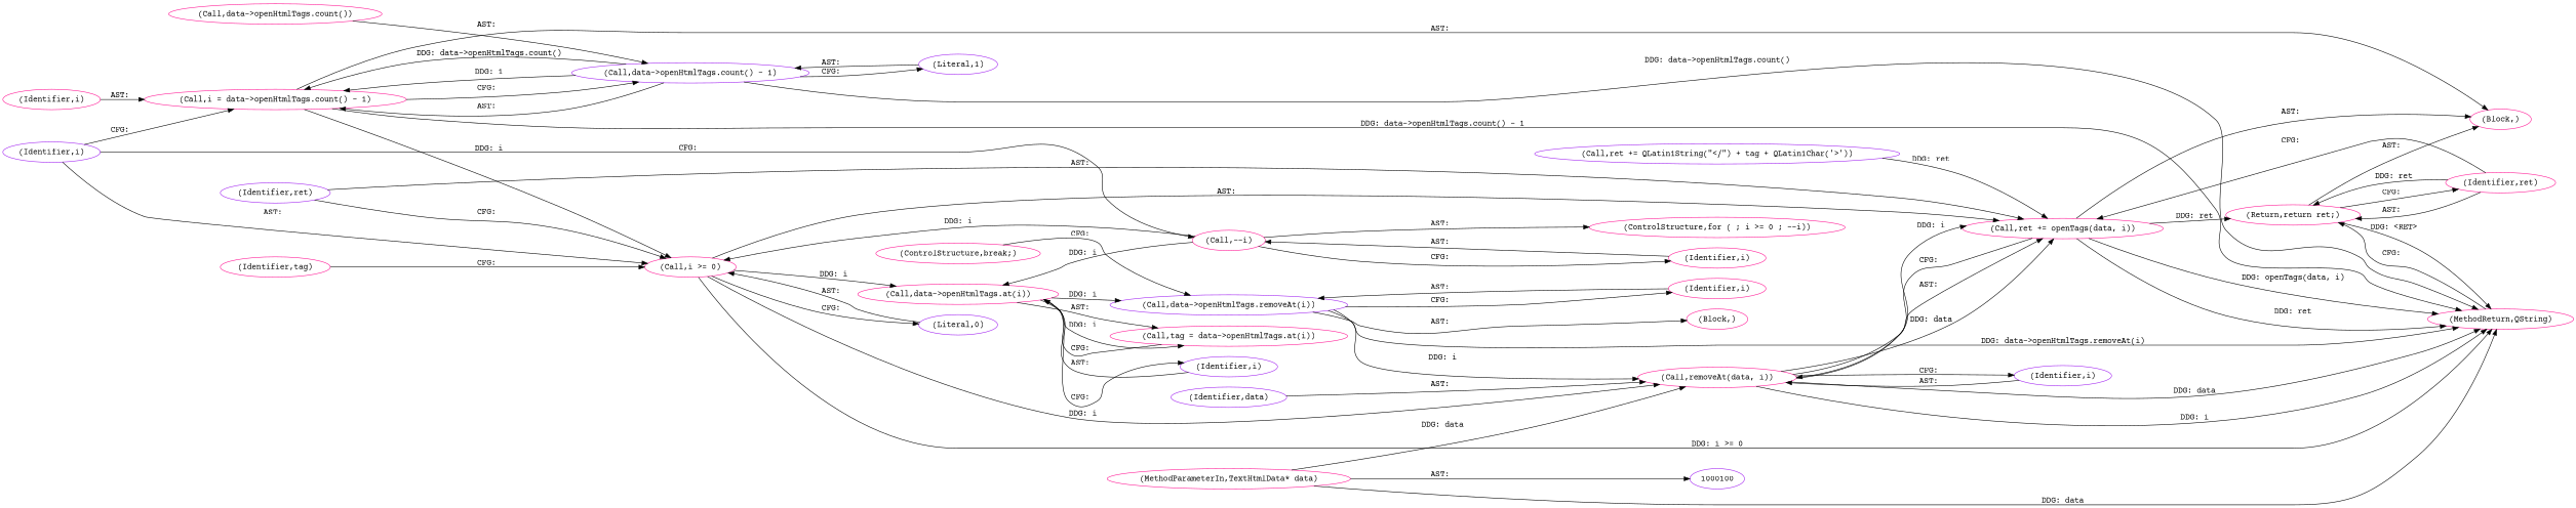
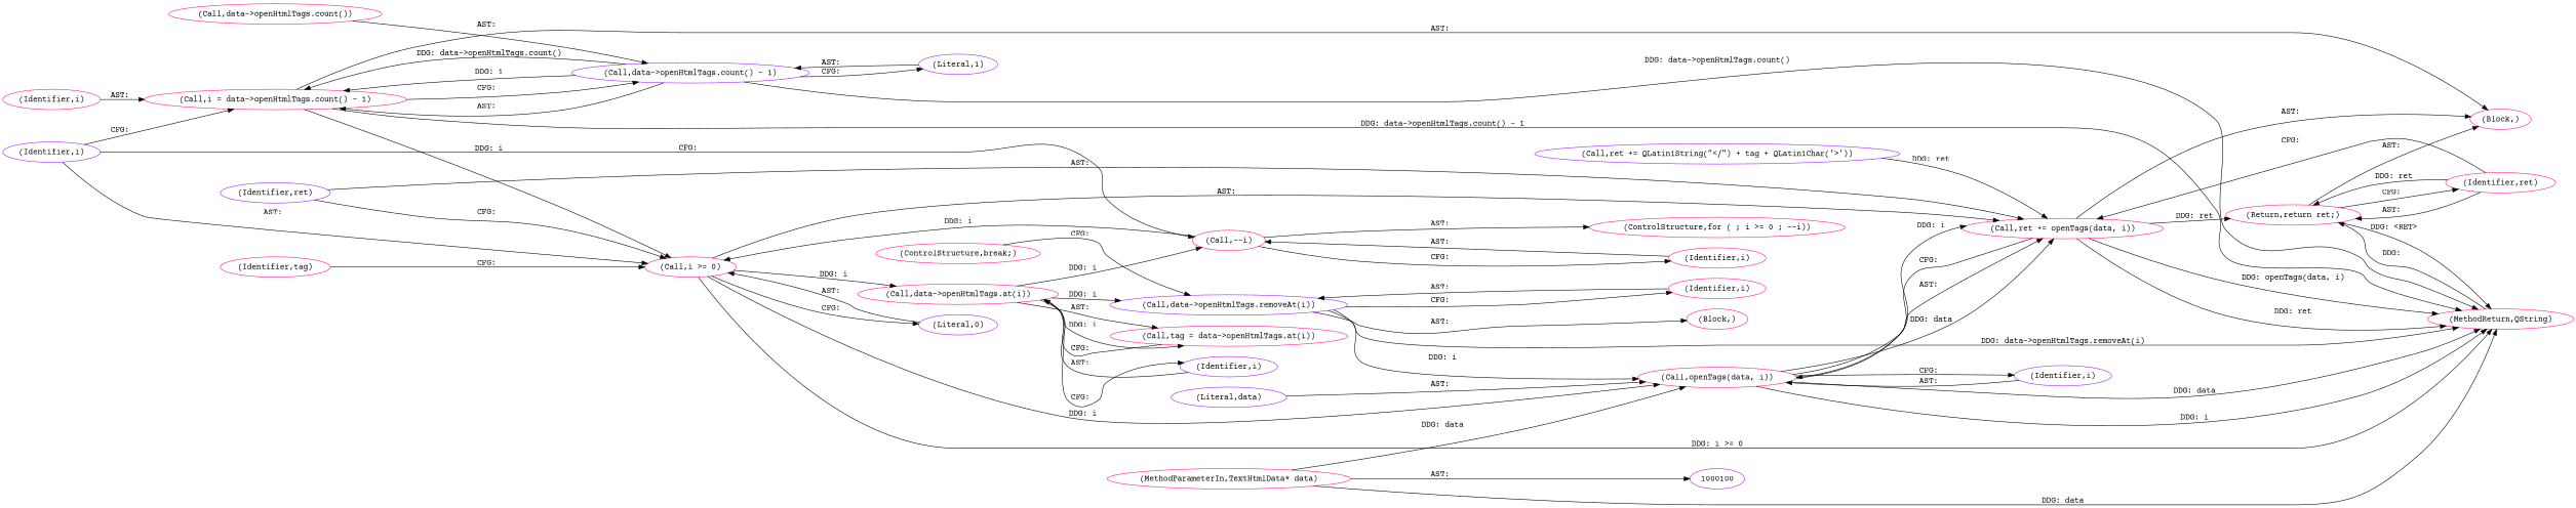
  digraph {
    fontname="Courier Prime"
    rankdir=LR
    node [color=deeppink fontname="Courier Prime"]
    edge [fontname="Courier Prime"]
-   n1 [label="(Call,removeAt(data, i))"]
+   n1 [label="(Call,openTags(data, i))"]
    n2 [label="(Call,ret += openTags(data, i))"]
    n3 [label="(MethodReturn,QString)"]
    n4 [color=purple label="(Identifier,i)"]
    n5 [label="(Block,)"]
    n6 [label="(Return,return ret;)"]
    n7 [label="(MethodParameterIn,TextHtmlData* data)"]
    1000100 [color=purple]
    n9 [label="(Call,i >= 0)"]
    n10 [label="(Call,data->openHtmlTags.at(i))"]
    n11 [color=purple label="(Literal,0)"]
    n12 [label="(Call,--i)"]
    n13 [color=purple label="(Call,data->openHtmlTags.removeAt(i))"]
    n14 [label="(Call,tag = data->openHtmlTags.at(i))"]
    n15 [color=purple label="(Identifier,i)"]
    n16 [label="(ControlStructure,for ( ; i >= 0 ; --i))"]
    n17 [label="(Identifier,i)"]
    n18 [label="(Block,)"]
    n19 [label="(Identifier,i)"]
    n20 [label="(Call,i = data->openHtmlTags.count() - 1)"]
    n21 [color=purple label="(Call,data->openHtmlTags.count() - 1)"]
    n22 [color=purple label="(Literal,1)"]
    n23 [label="(Identifier,ret)"]
-   n24 [color=purple label="(Identifier,data)"]
+   n24 [color=purple label="(Literal,data)"]
    n25 [label="(Identifier,tag)"]
    n26 [color=purple label="(Call,ret += QLatin1String(\"</\") + tag + QLatin1Char('>'))"]
    n27 [label="(Call,data->openHtmlTags.count())"]
    n28 [label="(Identifier,i)"]
    n29 [label="(ControlStructure,break;)"]
    n30 [color=purple label="(Identifier,i)"]
    n31 [color=purple label="(Identifier,ret)"]
    n1 -> n2 [label="AST: "]
    n1 -> n2 [label="DDG: data"]
    n1 -> n2 [label="DDG: i"]
    n1 -> n3 [label="DDG: data"]
    n1 -> n3 [label="DDG: i"]
    n1 -> n4 [label="CFG: "]
    n2 -> n1 [label="CFG: "]
    n2 -> n3 [label="DDG: openTags(data, i)"]
    n2 -> n3 [label="DDG: ret"]
    n2 -> n5 [label="AST: "]
    n2 -> n6 [label="DDG: ret"]
-   n3 -> n6 [label="CFG: "]
+   n3 -> n6 [label="DDG: "]
    n4 -> n1 [label="AST: "]
    n6 -> n3 [label="DDG: <RET>"]
    n6 -> n5 [label="AST: "]
    n6 -> n23 [label="CFG: "]
    n7 -> n1 [label="DDG: data"]
    n7 -> n3 [label="DDG: data"]
    n7 -> 1000100 [label="AST: "]
    n9 -> n1 [label="DDG: i"]
    n9 -> n2 [label="AST: "]
    n9 -> n3 [label="DDG: i >= 0"]
    n9 -> n10 [label="DDG: i"]
    n9 -> n11 [label="CFG: "]
-   n12 -> n10 [label="DDG: i"]
+   n10 -> n12 [label="DDG: i"]
    n10 -> n13 [label="DDG: i"]
    n10 -> n14 [label="AST: "]
    n10 -> n14 [label="DDG: i"]
    n10 -> n15 [label="CFG: "]
    n11 -> n9 [label="AST: "]
    n12 -> n9 [label="DDG: i"]
    n12 -> n16 [label="AST: "]
    n12 -> n17 [label="CFG: "]
    n13 -> n1 [label="DDG: i"]
    n13 -> n3 [label="DDG: data->openHtmlTags.removeAt(i)"]
    n13 -> n18 [label="AST: "]
    n13 -> n19 [label="CFG: "]
    n14 -> n10 [label="CFG: "]
    n15 -> n10 [label="AST: "]
    n17 -> n12 [label="AST: "]
    n19 -> n13 [label="AST: "]
    n20 -> n3 [label="DDG: data->openHtmlTags.count() - 1"]
    n20 -> n5 [label="AST: "]
    n20 -> n9 [label="DDG: i"]
    n20 -> n21 [label="CFG: "]
    n21 -> n3 [label="DDG: data->openHtmlTags.count()"]
    n21 -> n20 [label="AST: "]
    n21 -> n20 [label="DDG: data->openHtmlTags.count()"]
    n21 -> n20 [label="DDG: 1"]
    n21 -> n22 [label="CFG: "]
    n22 -> n21 [label="AST: "]
    n23 -> n2 [label="CFG: "]
    n23 -> n6 [label="AST: "]
    n23 -> n6 [label="DDG: ret"]
    n24 -> n1 [label="AST: "]
    n25 -> n9 [label="CFG: "]
    n26 -> n2 [label="DDG: ret"]
    n27 -> n21 [label="AST: "]
    n28 -> n20 [label="AST: "]
    n29 -> n13 [label="CFG: "]
    n30 -> n9 [label="AST: "]
    n30 -> n12 [label="CFG: "]
    n30 -> n20 [label="CFG: "]
    n31 -> n2 [label="AST: "]
    n31 -> n9 [label="CFG: "]
  }
